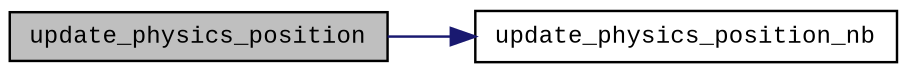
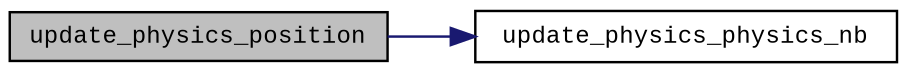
  digraph {
    rankdir=LR
    fontname="Liberation Mono"
    node [color=black fontname="Liberation Mono" fontsize=10 shape=record style=filled]
    n1 [fillcolor=grey75 fontcolor=black height=0.2 label=update_physics_position width=0.4]
-   n2 [fillcolor=white height=0.2 label=update_physics_position_nb width=0.4]
+   n2 [fillcolor=white height=0.2 label=update_physics_physics_nb width=0.4]
    n1 -> n2 [color=midnightblue fontname="Liberation Mono" fontsize=10 labelfontname=Helvetica labelfontsize=10 style=solid]
  }
